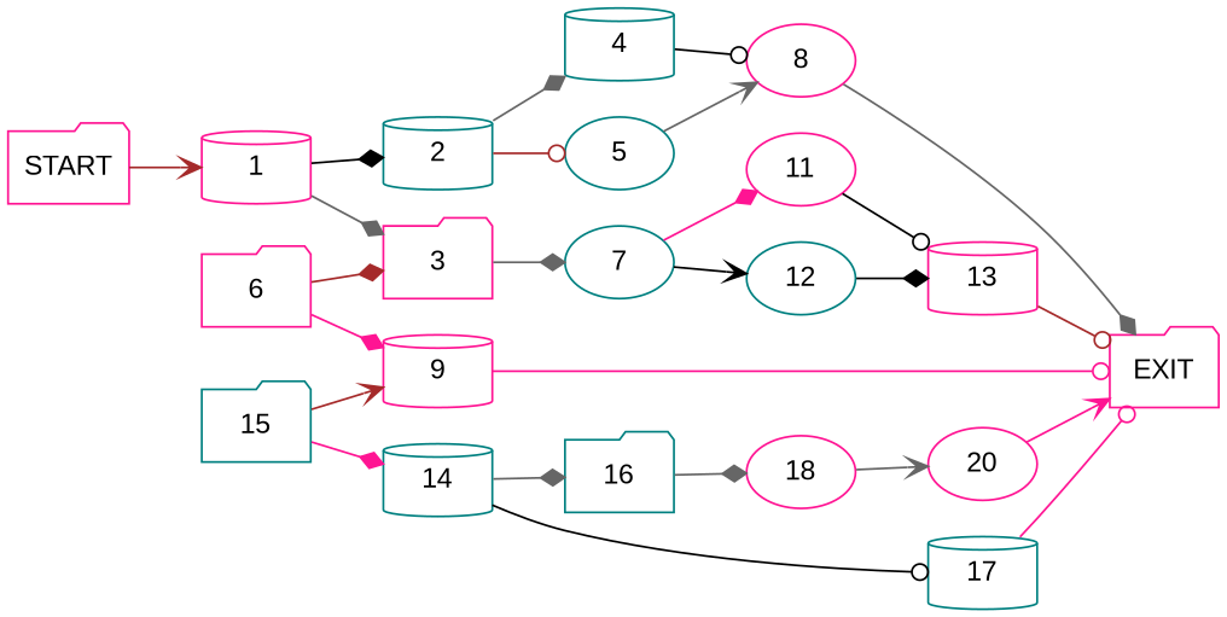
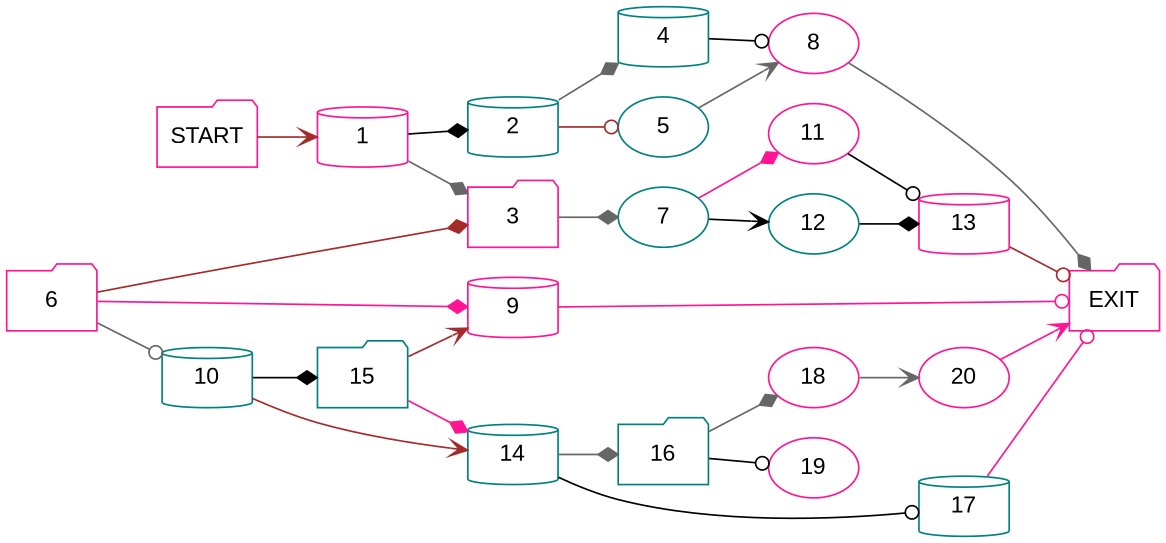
  digraph {
    fontname="Liberation Sans"
    rankdir=LR
    node [color=deeppink fontname="Liberation Sans" shape=cylinder]
    edge [arrowhead=diamond color=gray40 fontname="Liberation Sans"]
    n1 [label=START shape=folder]
    1
    2 [color=teal]
    3 [shape=folder]
    n5 [label=EXIT shape=folder]
    4 [color=teal]
    5 [color=teal shape=ellipse]
    7 [color=teal shape=ellipse]
    8 [shape=ellipse]
    6 [shape=folder]
    9
+   10 [color=teal]
    11 [shape=ellipse]
    12 [color=teal shape=ellipse]
    14 [color=teal]
    15 [color=teal shape=folder]
    13
    16 [color=teal shape=folder]
    17 [color=teal]
    18 [shape=ellipse]
+   19 [shape=ellipse]
    20 [shape=ellipse]
    n1 -> 1 [arrowhead=vee color=brown]
    1 -> 2 [color=black]
    1 -> 3
    2 -> 4
    2 -> 5 [arrowhead=odot color=brown]
    3 -> 7
    4 -> 8 [arrowhead=odot color=black]
    5 -> 8 [arrowhead=vee]
    7 -> 11 [color=deeppink]
    7 -> 12 [arrowhead=vee color=black]
    8 -> n5
    6 -> 3 [color=brown]
    6 -> 9 [color=deeppink]
+   6 -> 10 [arrowhead=odot]
    9 -> n5 [arrowhead=odot color=deeppink]
+   10 -> 14 [arrowhead=vee color=brown]
+   10 -> 15 [color=black]
    11 -> 13 [arrowhead=odot color=black]
    12 -> 13 [color=black]
    14 -> 16
    14 -> 17 [arrowhead=odot color=black]
    15 -> 9 [arrowhead=vee color=brown]
    15 -> 14 [color=deeppink]
    13 -> n5 [arrowhead=odot color=brown]
    16 -> 18
+   16 -> 19 [arrowhead=odot color=black]
    17 -> n5 [arrowhead=odot color=deeppink]
    18 -> 20 [arrowhead=vee]
    20 -> n5 [arrowhead=vee color=deeppink]
  }
